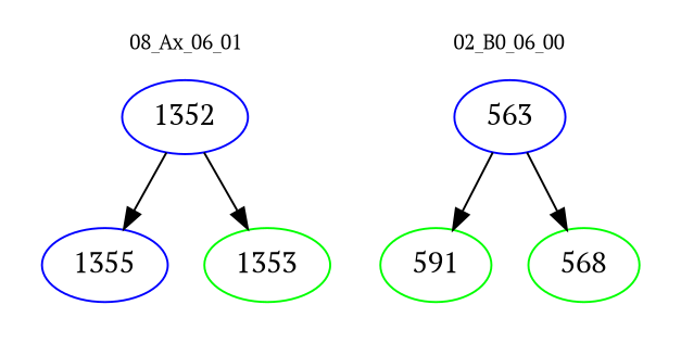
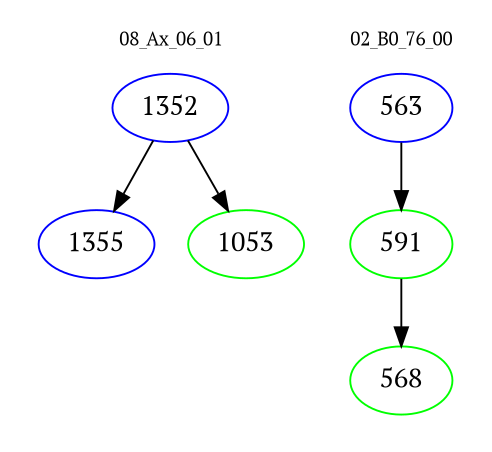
  digraph {
    fontname="PT Serif"
    node [color=blue fontname="PT Serif"]
    edge [color=black fontname="PT Serif"]
    n1 [label=1352]
    n2 [label=1355]
-   n3 [color=green label=1353]
+   n3 [color=green label=1053]
    n4 [label=563]
    n5 [color=green label=591]
    n6 [color=green label=568]
    subgraph cluster_1 {
      color=white
      fontsize=10
      label="08_Ax_06_01"
      n1
      n2
      n3
    }
    subgraph cluster_2 {
      color=white
      fontsize=10
-     label="02_B0_06_00"
+     label="02_B0_76_00"
      n4
      n5
      n6
    }
    n1 -> n2
    n1 -> n3
    n4 -> n5
-   n4 -> n6
+   n5 -> n6
  }
